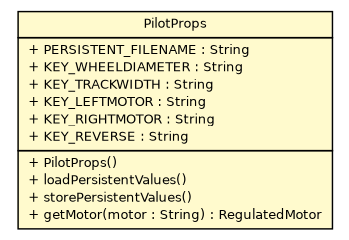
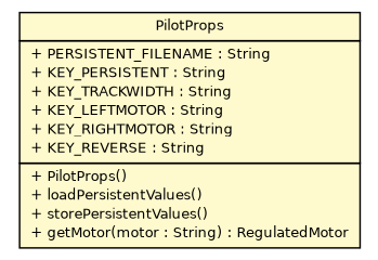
  digraph {
    nodesep=0.25
    ranksep=0.5
-   n1 [fontcolor=black fontname=Helvetica fontsize=9.0 label=<<table title="ev3dev.utils.PilotProps" border="0" cellborder="1" cellspacing="0" cellpadding="2" port="p" bgcolor="lemonChiffon" href="./PilotProps.html"> 		<tr><td><table border="0" cellspacing="0" cellpadding="1"> <tr><td align="center" balign="center"> PilotProps </td></tr> 		</table></td></tr> 		<tr><td><table border="0" cellspacing="0" cellpadding="1"> <tr><td align="left" balign="left"> + PERSISTENT_FILENAME : String </td></tr> <tr><td align="left" balign="left"> + KEY_WHEELDIAMETER : String </td></tr> <tr><td align="left" balign="left"> + KEY_TRACKWIDTH : String </td></tr> <tr><td align="left" balign="left"> + KEY_LEFTMOTOR : String </td></tr> <tr><td align="left" balign="left"> + KEY_RIGHTMOTOR : String </td></tr> <tr><td align="left" balign="left"> + KEY_REVERSE : String </td></tr> 		</table></td></tr> 		<tr><td><table border="0" cellspacing="0" cellpadding="1"> <tr><td align="left" balign="left"> + PilotProps() </td></tr> <tr><td align="left" balign="left"> + loadPersistentValues() </td></tr> <tr><td align="left" balign="left"> + storePersistentValues() </td></tr> <tr><td align="left" balign="left"> + getMotor(motor : String) : RegulatedMotor </td></tr> 		</table></td></tr> 		</table>> shape=plaintext]
+   n1 [fontcolor=black fontname=Helvetica fontsize=9.0 label=<<table title="ev3dev.utils.PilotProps" border="0" cellborder="1" cellspacing="0" cellpadding="2" port="p" bgcolor="lemonChiffon" href="./PilotProps.html"> 		<tr><td><table border="0" cellspacing="0" cellpadding="1"> <tr><td align="center" balign="center"> PilotProps </td></tr> 		</table></td></tr> 		<tr><td><table border="0" cellspacing="0" cellpadding="1"> <tr><td align="left" balign="left"> + PERSISTENT_FILENAME : String </td></tr> <tr><td align="left" balign="left"> + KEY_PERSISTENT : String </td></tr> <tr><td align="left" balign="left"> + KEY_TRACKWIDTH : String </td></tr> <tr><td align="left" balign="left"> + KEY_LEFTMOTOR : String </td></tr> <tr><td align="left" balign="left"> + KEY_RIGHTMOTOR : String </td></tr> <tr><td align="left" balign="left"> + KEY_REVERSE : String </td></tr> 		</table></td></tr> 		<tr><td><table border="0" cellspacing="0" cellpadding="1"> <tr><td align="left" balign="left"> + PilotProps() </td></tr> <tr><td align="left" balign="left"> + loadPersistentValues() </td></tr> <tr><td align="left" balign="left"> + storePersistentValues() </td></tr> <tr><td align="left" balign="left"> + getMotor(motor : String) : RegulatedMotor </td></tr> 		</table></td></tr> 		</table>> shape=plaintext]
  }
